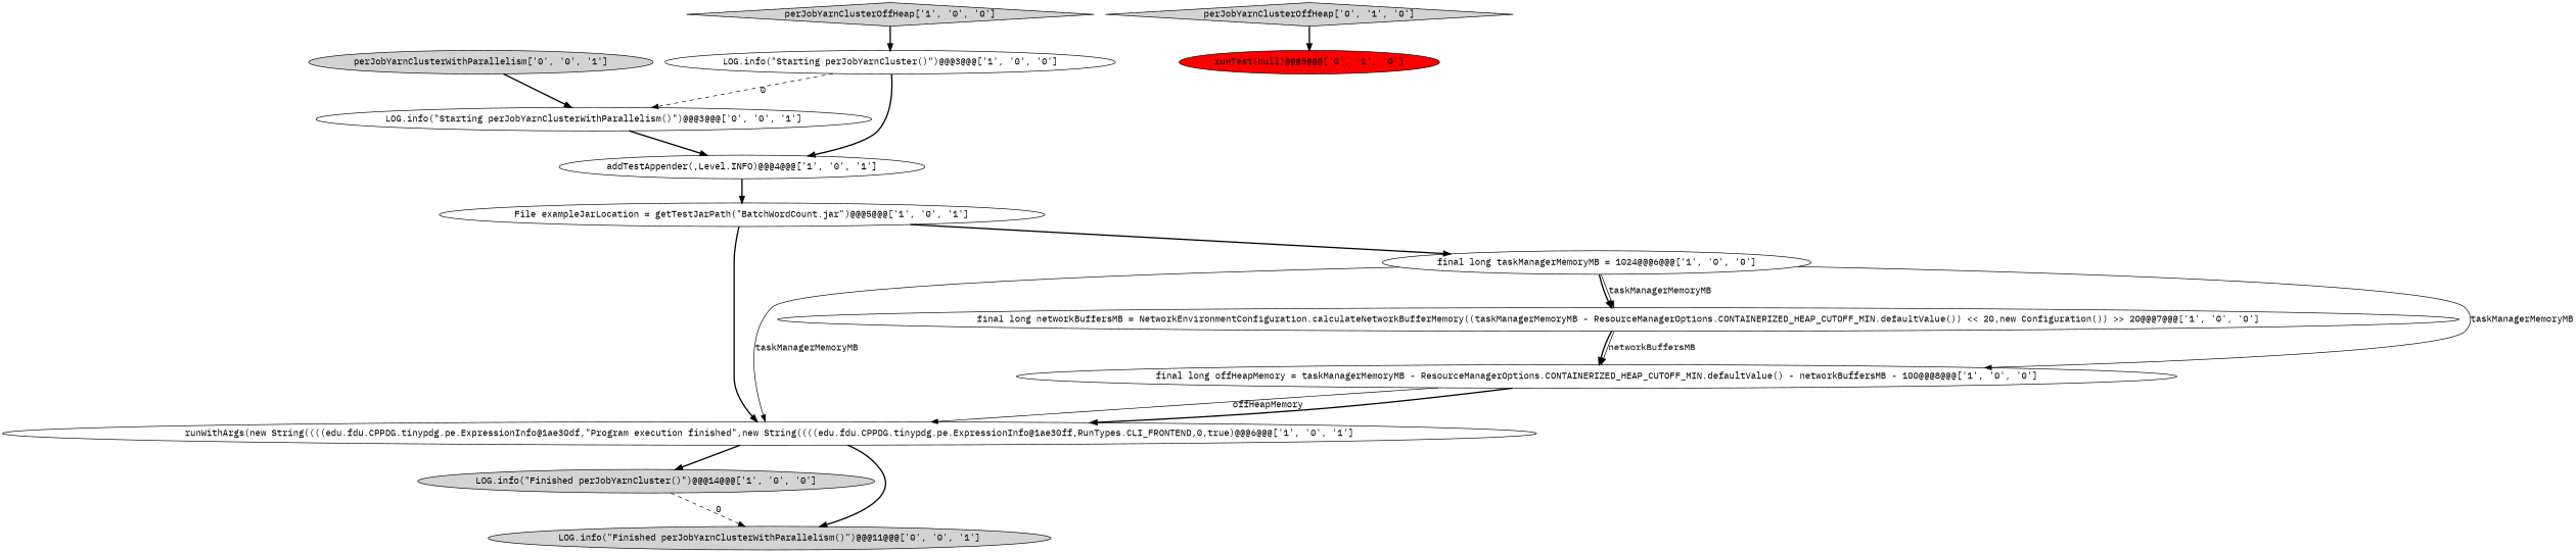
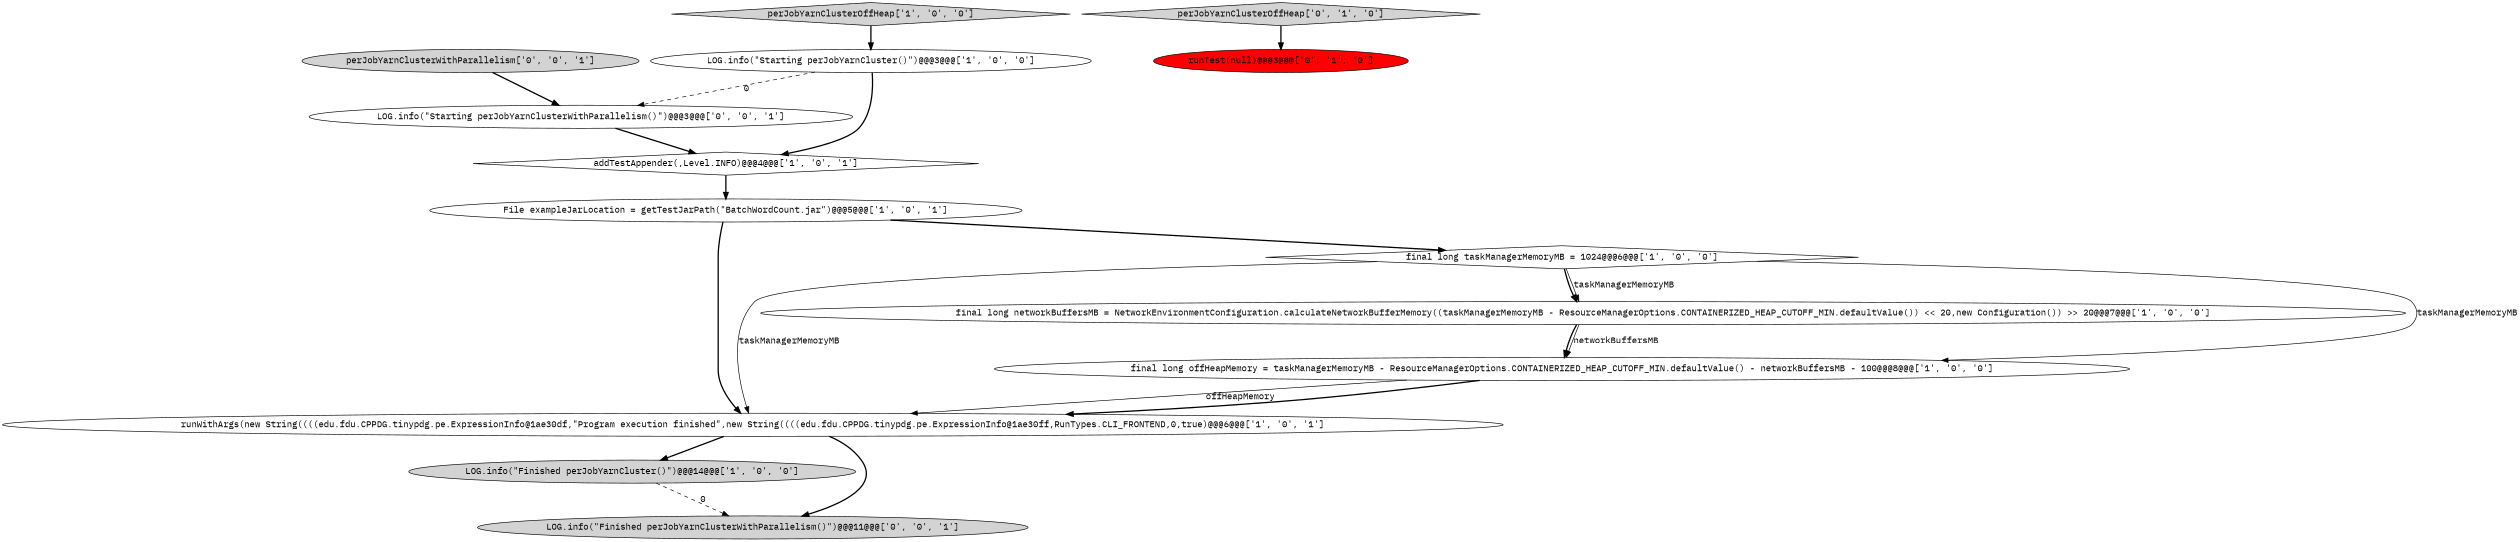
  digraph {
    fontname="IBM Plex Mono"
    node [fillcolor=white fontname="IBM Plex Mono" shape=ellipse style=filled]
    edge [fontname="IBM Plex Mono" style=bold]
    n1 [label="File exampleJarLocation = getTestJarPath(\"BatchWordCount.jar\")@@@5@@@['1', '0', '1']"]
    n2 [label="runWithArgs(new String((((edu.fdu.CPPDG.tinypdg.pe.ExpressionInfo@1ae30df,\"Program execution finished\",new String((((edu.fdu.CPPDG.tinypdg.pe.ExpressionInfo@1ae30ff,RunTypes.CLI_FRONTEND,0,true)@@@6@@@['1', '0', '1']"]
-   n3 [label="final long taskManagerMemoryMB = 1024@@@6@@@['1', '0', '0']"]
+   n3 [label="final long taskManagerMemoryMB = 1024@@@6@@@['1', '0', '0']" shape=diamond]
    n4 [fillcolor=lightgray label="LOG.info(\"Finished perJobYarnCluster()\")@@@14@@@['1', '0', '0']"]
    n5 [fillcolor=lightgray label="LOG.info(\"Finished perJobYarnClusterWithParallelism()\")@@@11@@@['0', '0', '1']"]
    n6 [label="final long networkBuffersMB = NetworkEnvironmentConfiguration.calculateNetworkBufferMemory((taskManagerMemoryMB - ResourceManagerOptions.CONTAINERIZED_HEAP_CUTOFF_MIN.defaultValue()) << 20,new Configuration()) >> 20@@@7@@@['1', '0', '0']"]
    n7 [label="final long offHeapMemory = taskManagerMemoryMB - ResourceManagerOptions.CONTAINERIZED_HEAP_CUTOFF_MIN.defaultValue() - networkBuffersMB - 100@@@8@@@['1', '0', '0']"]
-   n8 [label="addTestAppender(,Level.INFO)@@@4@@@['1', '0', '1']"]
+   n8 [label="addTestAppender(,Level.INFO)@@@4@@@['1', '0', '1']" shape=diamond]
    n9 [fillcolor=lightgray label="perJobYarnClusterOffHeap['1', '0', '0']" shape=diamond]
    n10 [label="LOG.info(\"Starting perJobYarnCluster()\")@@@3@@@['1', '0', '0']"]
    n11 [label="LOG.info(\"Starting perJobYarnClusterWithParallelism()\")@@@3@@@['0', '0', '1']"]
    n12 [fillcolor=lightgray label="perJobYarnClusterOffHeap['0', '1', '0']" shape=diamond]
    n13 [fillcolor=red label="runTest(null)@@@3@@@['0', '1', '0']"]
    n14 [fillcolor=lightgray label="perJobYarnClusterWithParallelism['0', '0', '1']"]
    n1 -> n2
    n1 -> n3
    n2 -> n4
    n2 -> n5
    n3 -> n2 [label=taskManagerMemoryMB style=solid]
    n3 -> n6
    n3 -> n6 [label=taskManagerMemoryMB style=solid]
    n3 -> n7 [label=taskManagerMemoryMB style=solid]
    n4 -> n5 [label=0 style=dashed]
    n6 -> n7
    n6 -> n7 [label=networkBuffersMB style=solid]
    n7 -> n2 [label=offHeapMemory style=solid]
    n7 -> n2
    n8 -> n1
    n9 -> n10
    n10 -> n8
    n10 -> n11 [label=0 style=dashed]
    n11 -> n8
    n12 -> n13
    n14 -> n11
  }
